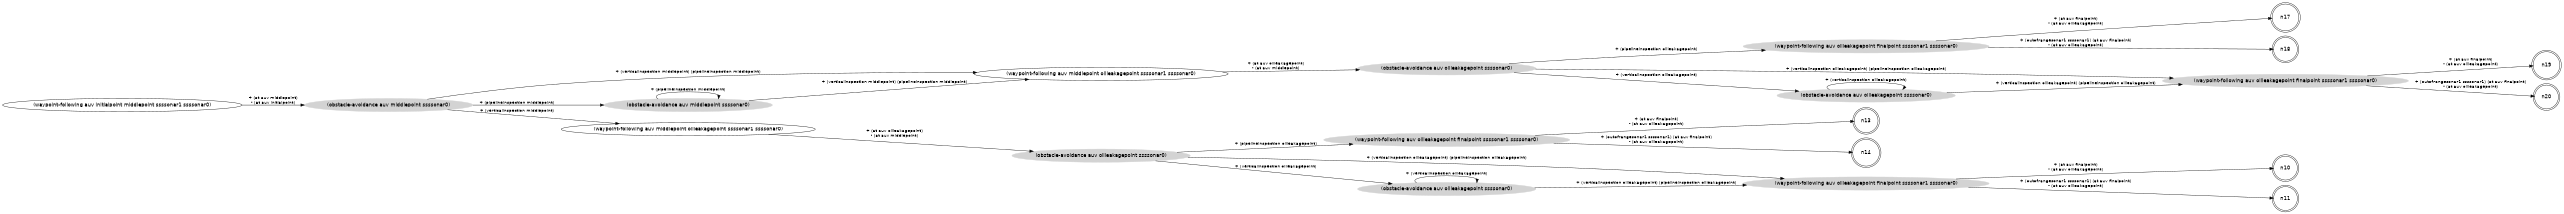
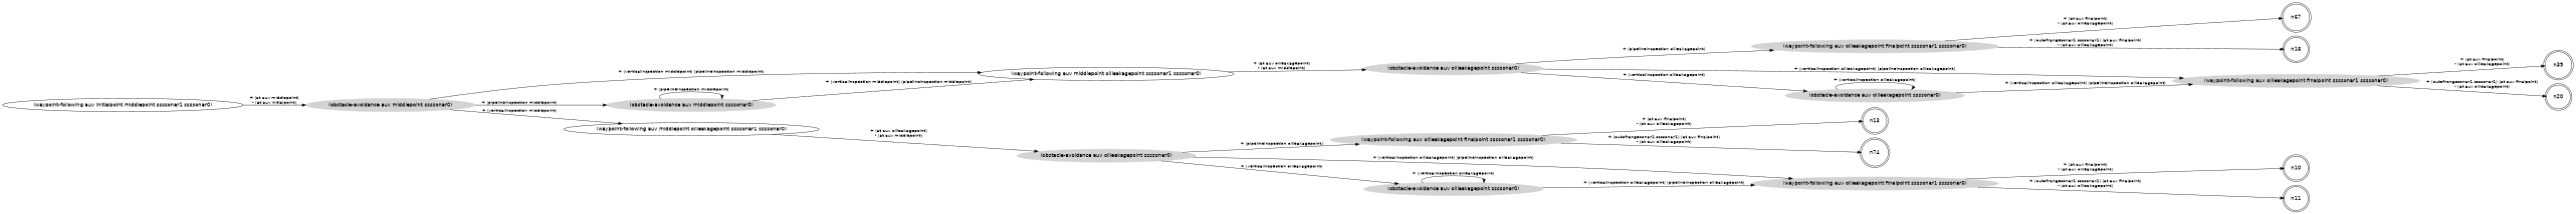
  digraph {
    fontname=helvetica
    packMode="graph"
    rankdir=LR
    node [fontname=helvetica shape=ellipse]
    edge [fontname=helvetica fontsize=12]
    n0 [label="(waypoint-following auv initialpoint middlepoint ssssonar1 ssssonar0)"]
    n1 [color=lightgrey label="(obstacle-avoidance auv middlepoint ssssonar0)" style=filled]
    n2 [color=lightgrey label="(obstacle-avoidance auv middlepoint ssssonar0)" style=filled]
    n3 [label="(waypoint-following auv middlepoint oilleakagepoint ssssonar1 ssssonar0)"]
    n4 [label="(waypoint-following auv middlepoint oilleakagepoint ssssonar1 ssssonar0)"]
    n5 [color=lightgrey label="(obstacle-avoidance auv oilleakagepoint ssssonar0)" style=filled]
    n6 [color=lightgrey label="(obstacle-avoidance auv oilleakagepoint ssssonar0)" style=filled]
    n7 [color=lightgrey label="(waypoint-following auv oilleakagepoint finalpoint ssssonar1 ssssonar0)" style=filled]
    n8 [color=lightgrey label="(obstacle-avoidance auv oilleakagepoint ssssonar0)" style=filled]
    n9 [color=lightgrey label="(waypoint-following auv oilleakagepoint finalpoint ssssonar1 ssssonar0)" style=filled]
    n10 [color=lightgrey label="(waypoint-following auv oilleakagepoint finalpoint ssssonar1 ssssonar0)" style=filled]
    n11 [color=lightgrey label="(obstacle-avoidance auv oilleakagepoint ssssonar0)" style=filled]
    n12 [color=lightgrey label="(waypoint-following auv oilleakagepoint finalpoint ssssonar1 ssssonar0)" style=filled]
    n13 [peripheries=2 shape=circle]
-   n14 [peripheries=2 shape=circle]
+   n14 [peripheries=2 shape=circle label=n74]
    n15 [label=n10 peripheries=2 shape=circle]
    n16 [label=n11 peripheries=2 shape=circle]
-   n17 [peripheries=2 shape=circle]
+   n17 [peripheries=2 shape=circle label=n67]
    n18 [peripheries=2 shape=circle]
-   n19 [peripheries=2 shape=circle]
+   n19 [peripheries=2 shape=circle label=n39]
    n20 [peripheries=2 shape=circle]
    n0 -> n1 [label="+ (at auv middlepoint)\n- (at auv initialpoint)"]
    n1 -> n2 [label="+ (pipelineinspection middlepoint)"]
    n1 -> n3 [label="+ (verticalinspection middlepoint)"]
    n1 -> n4 [label="+ (verticalinspection middlepoint) (pipelineinspection middlepoint)"]
    n2 -> n2 [label="+ (pipelineinspection middlepoint)"]
    n2 -> n4 [label="+ (verticalinspection middlepoint) (pipelineinspection middlepoint)"]
    n3 -> n5 [label="+ (at auv oilleakagepoint)\n- (at auv middlepoint)"]
    n4 -> n6 [label="+ (at auv oilleakagepoint)\n- (at auv middlepoint)"]
    n5 -> n7 [label="+ (pipelineinspection oilleakagepoint)"]
    n5 -> n8 [label="+ (verticalinspection oilleakagepoint)"]
    n5 -> n9 [label="+ (verticalinspection oilleakagepoint) (pipelineinspection oilleakagepoint)"]
    n6 -> n10 [label="+ (pipelineinspection oilleakagepoint)"]
    n6 -> n11 [label="+ (verticalinspection oilleakagepoint)"]
    n6 -> n12 [label="+ (verticalinspection oilleakagepoint) (pipelineinspection oilleakagepoint)"]
    n7 -> n13 [label="+ (at auv finalpoint)\n- (at auv oilleakagepoint)"]
    n7 -> n14 [label="+ (outofrangesonar1 ssssonar1) (at auv finalpoint)\n- (at auv oilleakagepoint)"]
    n8 -> n8 [label="+ (verticalinspection oilleakagepoint)"]
    n8 -> n9 [label="+ (verticalinspection oilleakagepoint) (pipelineinspection oilleakagepoint)"]
    n9 -> n15 [label="+ (at auv finalpoint)\n- (at auv oilleakagepoint)"]
    n9 -> n16 [label="+ (outofrangesonar1 ssssonar1) (at auv finalpoint)\n- (at auv oilleakagepoint)"]
    n10 -> n17 [label="+ (at auv finalpoint)\n- (at auv oilleakagepoint)"]
    n10 -> n18 [label="+ (outofrangesonar1 ssssonar1) (at auv finalpoint)\n- (at auv oilleakagepoint)"]
    n11 -> n11 [label="+ (verticalinspection oilleakagepoint)"]
    n11 -> n12 [label="+ (verticalinspection oilleakagepoint) (pipelineinspection oilleakagepoint)"]
    n12 -> n19 [label="+ (at auv finalpoint)\n- (at auv oilleakagepoint)"]
    n12 -> n20 [label="+ (outofrangesonar1 ssssonar1) (at auv finalpoint)\n- (at auv oilleakagepoint)"]
  }
